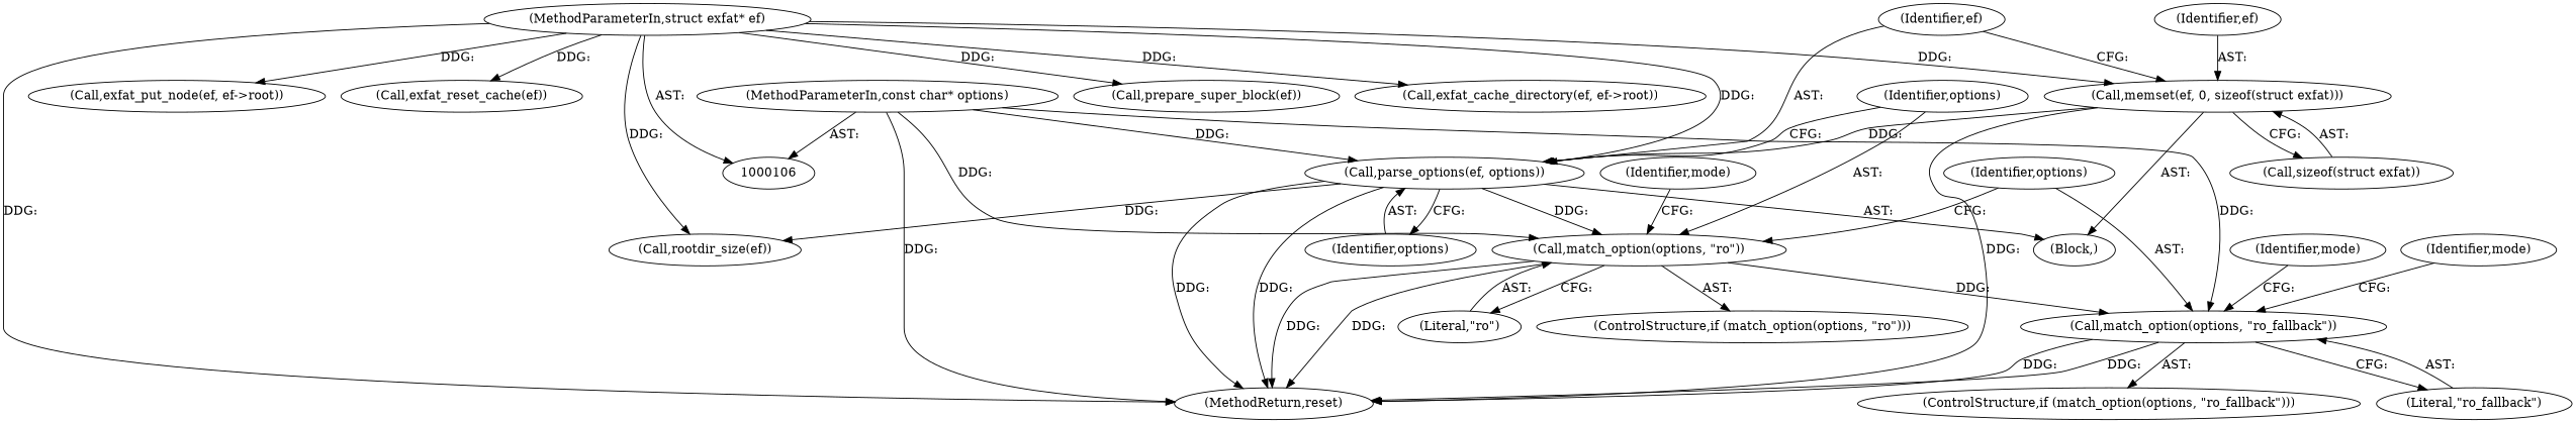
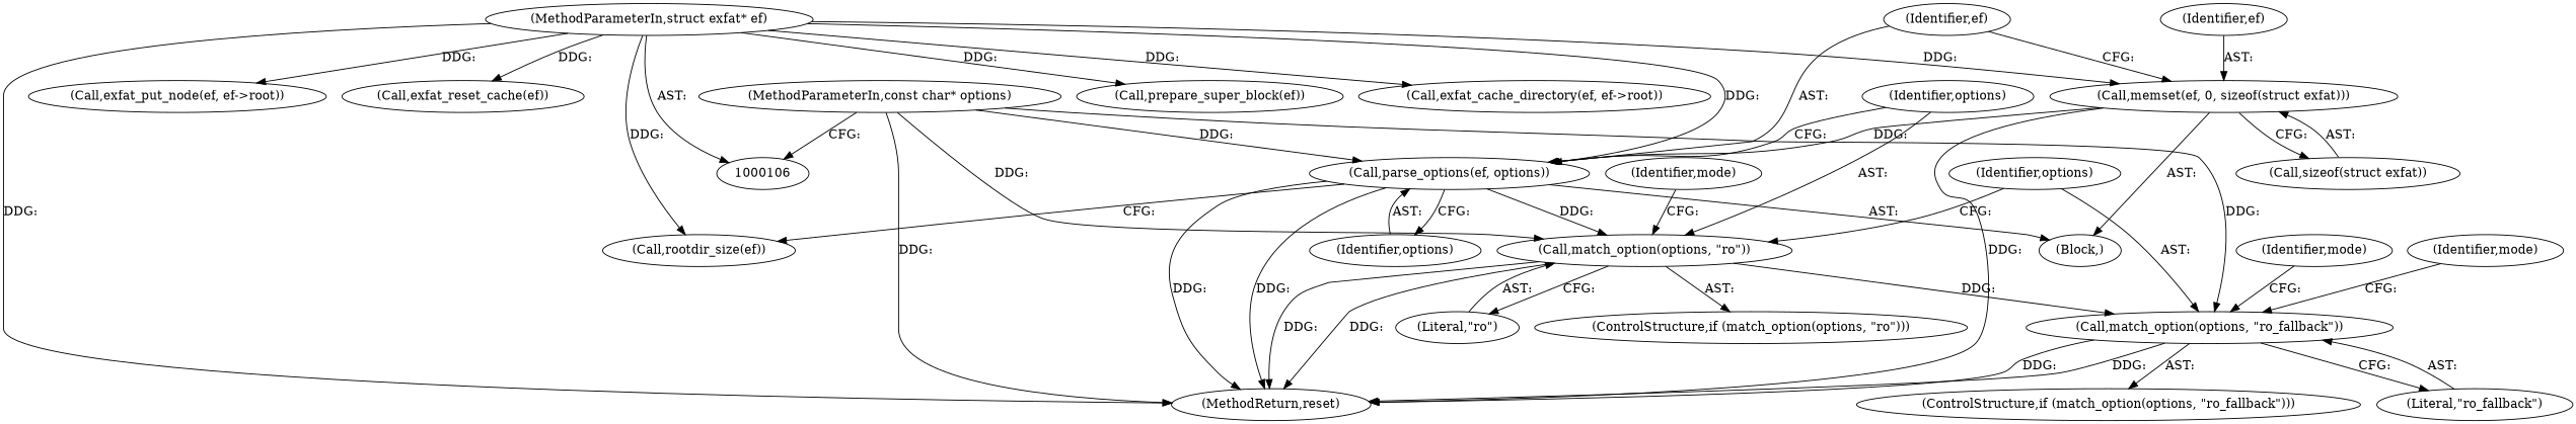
  digraph {
    n1 [label="(Call,match_option(options, \"ro_fallback\"))"]
    n2 [label="(ControlStructure,if (match_option(options, \"ro_fallback\")))"]
    n3 [label="(MethodReturn,reset)"]
    n4 [label="(Literal,\"ro_fallback\")"]
    n5 [label="(Call,match_option(options, \"ro\"))"]
    n6 [label="(ControlStructure,if (match_option(options, \"ro\")))"]
    n7 [label="(Literal,\"ro\")"]
    n8 [label="(Call,parse_options(ef, options))"]
    n9 [label="(Call,rootdir_size(ef))"]
    n10 [label="(Block,)"]
    n11 [label="(Identifier,options)"]
    n12 [label="(Call,memset(ef, 0, sizeof(struct exfat)))"]
    n13 [label="(Call,sizeof(struct exfat))"]
    n14 [label="(MethodParameterIn,struct exfat* ef)"]
    n15 [label="(Call,exfat_put_node(ef, ef->root))"]
    n16 [label="(Call,exfat_reset_cache(ef))"]
    n17 [label="(Call,prepare_super_block(ef))"]
    n18 [label="(Call,exfat_cache_directory(ef, ef->root))"]
    1000106
    n20 [label="(MethodParameterIn,const char* options)"]
    n21 [label="(Identifier,ef)"]
    n22 [label="(Identifier,options)"]
    n23 [label="(Identifier,mode)"]
    n24 [label="(Identifier,options)"]
    n25 [label="(Identifier,mode)"]
    n26 [label="(Identifier,ef)"]
    n27 [label="(Identifier,mode)"]
    n1 -> n2 [label="AST: "]
    n1 -> n3 [label="DDG: "]
    n1 -> n3 [label="DDG: "]
    n1 -> n4 [label="CFG: "]
    n4 -> n1 [label="AST: "]
    n5 -> n1 [label="DDG: "]
    n5 -> n3 [label="DDG: "]
    n5 -> n3 [label="DDG: "]
    n5 -> n6 [label="AST: "]
    n5 -> n7 [label="CFG: "]
    n7 -> n5 [label="AST: "]
    n8 -> n3 [label="DDG: "]
    n8 -> n3 [label="DDG: "]
    n8 -> n5 [label="DDG: "]
-   n8 -> n9 [label="DDG: "]
+   n8 -> n9 [label="CFG: "]
    n8 -> n10 [label="AST: "]
    n8 -> n11 [label="CFG: "]
    n11 -> n8 [label="AST: "]
    n12 -> n3 [label="DDG: "]
    n12 -> n8 [label="DDG: "]
    n12 -> n10 [label="AST: "]
    n12 -> n13 [label="CFG: "]
    n13 -> n12 [label="AST: "]
    n14 -> n3 [label="DDG: "]
    n14 -> n8 [label="DDG: "]
    n14 -> n9 [label="DDG: "]
    n14 -> n12 [label="DDG: "]
    n14 -> n15 [label="DDG: "]
    n14 -> n16 [label="DDG: "]
    n14 -> n17 [label="DDG: "]
    n14 -> n18 [label="DDG: "]
    n14 -> 1000106 [label="AST: "]
    n20 -> n1 [label="DDG: "]
    n20 -> n3 [label="DDG: "]
    n20 -> n5 [label="DDG: "]
    n20 -> n8 [label="DDG: "]
-   n20 -> 1000106 [label="AST: "]
+   n20 -> 1000106 [label="CFG: "]
    n21 -> n12 [label="AST: "]
    n22 -> n5 [label="AST: "]
    n22 -> n8 [label="CFG: "]
    n23 -> n5 [label="CFG: "]
    n24 -> n1 [label="AST: "]
    n24 -> n5 [label="CFG: "]
    n25 -> n1 [label="CFG: "]
    n26 -> n8 [label="AST: "]
    n26 -> n12 [label="CFG: "]
    n27 -> n1 [label="CFG: "]
  }
